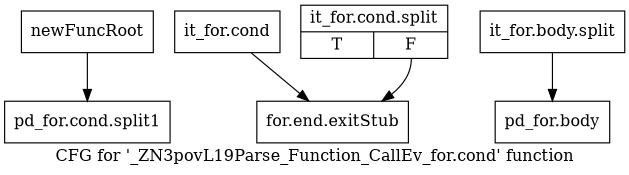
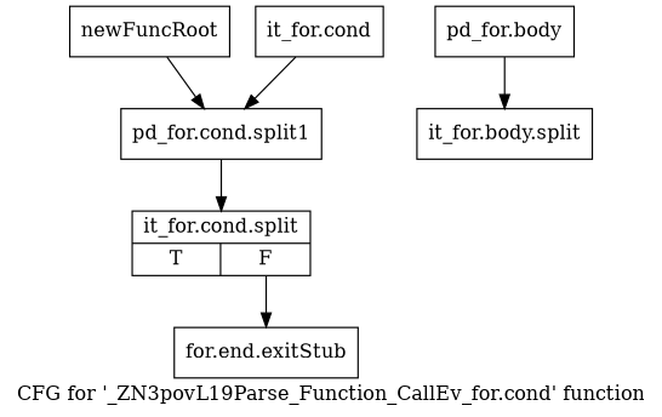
  digraph {
    label="CFG for '_ZN3povL19Parse_Function_CallEv_for.cond' function"
    node [shape=record]
    n1 [label="{newFuncRoot}"]
    n2 [label="{pd_for.cond.split1}"]
    n3 [label="{it_for.cond}"]
    n4 [label="{it_for.cond.split|{<s0>T|<s1>F}}"]
    n5 [label="{for.end.exitStub}"]
    n6 [label="{pd_for.body}"]
    n7 [label="{it_for.body.split}"]
    n1 -> n2
-   n3 -> n5
+   n2 -> n4
+   n3 -> n2
    n4 -> n5 [tailport=s1]
-   n7 -> n6
+   n6 -> n7
  }
